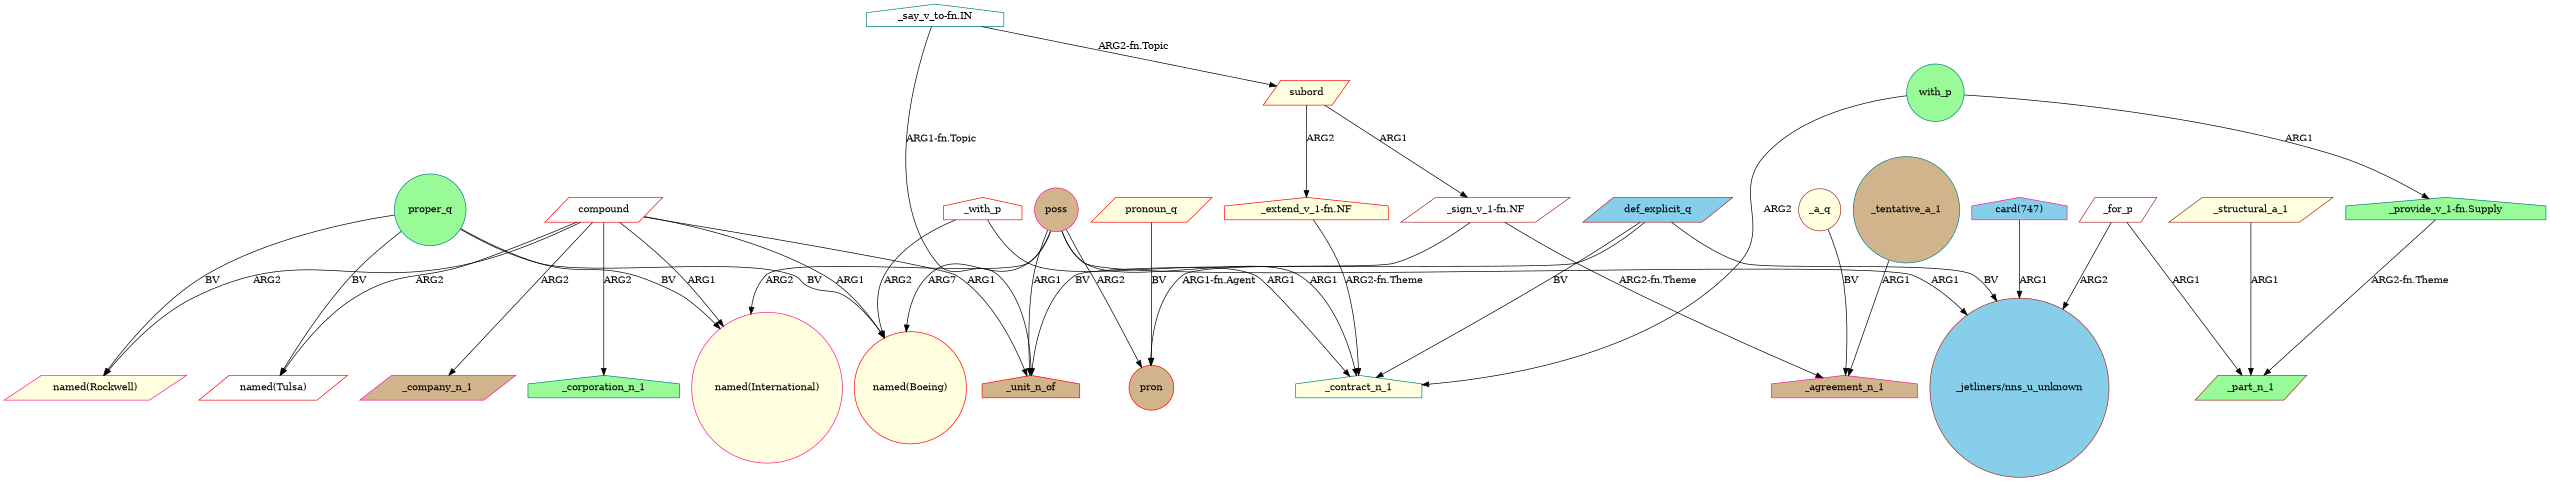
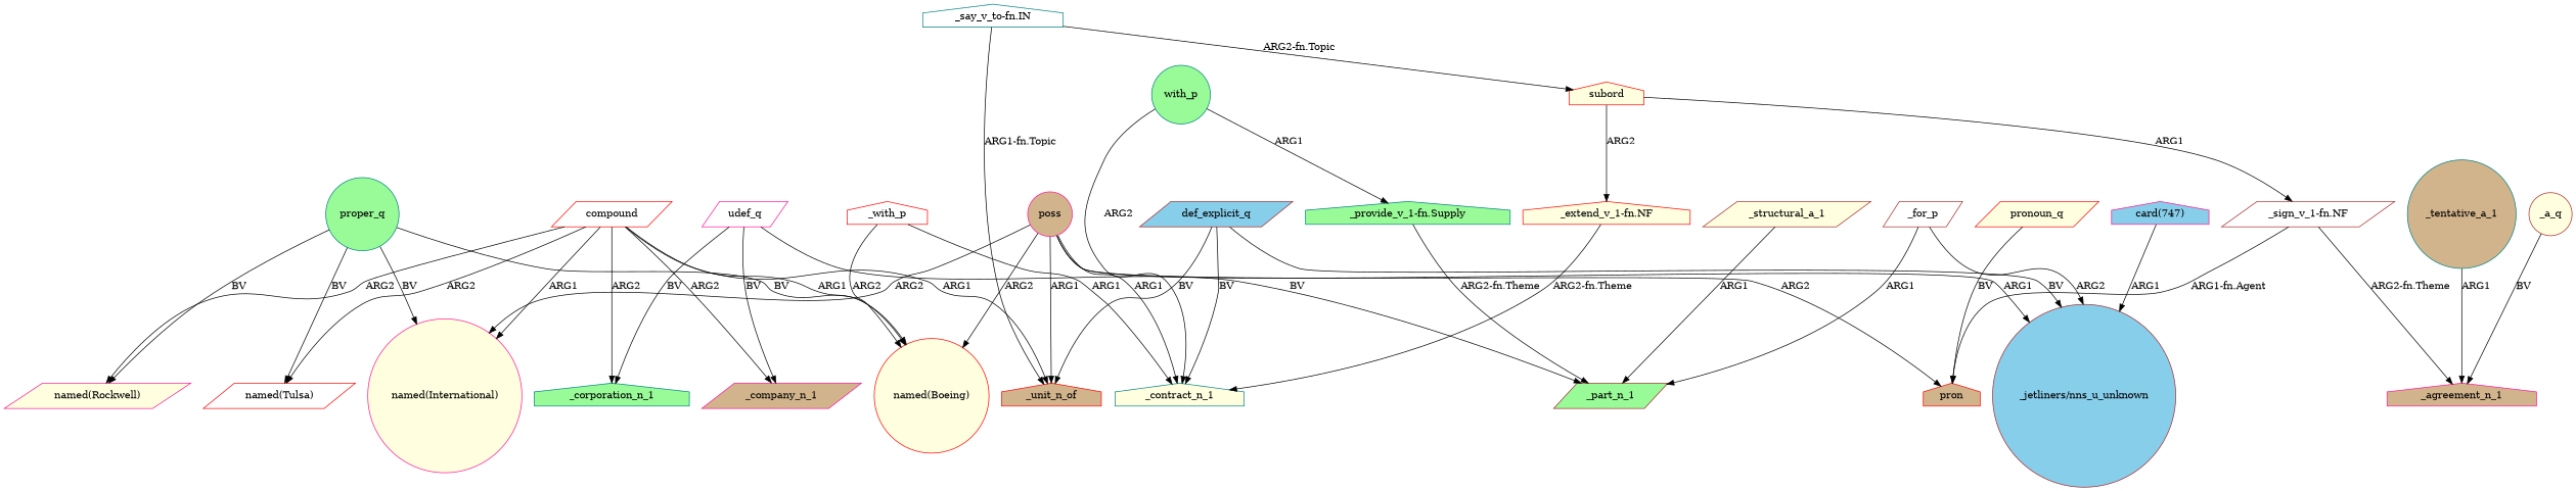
  digraph {
    node [color=red fillcolor=lightyellow shape=parallelogram style=filled]
    compound [fillcolor=white]
    "named(International)" [color=deeppink shape=circle]
    "named(Tulsa)" [fillcolor=white]
    _unit_n_of [fillcolor=tan shape=house]
    _company_n_1 [color=deeppink fillcolor=tan]
    _corporation_n_1 [color=teal fillcolor=palegreen shape=house]
    "named(Boeing)" [shape=circle]
    "named(Rockwell)" [color=deeppink]
    poss [color=deeppink fillcolor=tan shape=circle]
    _contract_n_1 [color=teal shape=house]
-   pron [fillcolor=tan shape=circle]
+   pron [fillcolor=tan shape=house]
    "_jetliners/nns_u_unknown" [color=brown fillcolor=skyblue shape=circle]
    proper_q [color=teal fillcolor=palegreen shape=circle]
    def_explicit_q [color=brown fillcolor=skyblue]
    "_sign_v_1-fn.NF" [color=brown fillcolor=white]
    _agreement_n_1 [color=deeppink fillcolor=tan shape=house]
    "card(747)" [color=deeppink fillcolor=skyblue shape=house]
    _structural_a_1 [color=brown]
    _part_n_1 [color=brown fillcolor=palegreen]
    pronoun_q
+   udef_q [color=deeppink fillcolor=white]
    _a_q [color=brown shape=circle]
    "_say_v_to-fn.IN" [color=teal fillcolor=white shape=house]
-   subord
+   subord [shape=house]
    "_extend_v_1-fn.NF" [shape=house]
    _for_p [color=brown fillcolor=white]
    _with_p [fillcolor=white shape=house]
    "_provide_v_1-fn.Supply" [color=teal fillcolor=palegreen shape=house]
    with_p [color=teal fillcolor=palegreen shape=circle]
    _tentative_a_1 [color=teal fillcolor=tan shape=circle]
    compound -> "named(International)" [label=ARG1]
    compound -> "named(Tulsa)" [label=ARG2]
    compound -> _unit_n_of [label=ARG1]
    compound -> _company_n_1 [label=ARG2]
    compound -> _corporation_n_1 [label=ARG2]
    compound -> "named(Boeing)" [label=ARG1]
    compound -> "named(Rockwell)" [label=ARG2]
    poss -> "named(International)" [label=ARG2]
    poss -> _unit_n_of [label=ARG1]
-   poss -> "named(Boeing)" [label=ARG7]
+   poss -> "named(Boeing)" [label=ARG2]
    poss -> _contract_n_1 [label=ARG1]
    poss -> pron [label=ARG2]
    poss -> "_jetliners/nns_u_unknown" [label=ARG1]
    proper_q -> "named(International)" [label=BV]
    proper_q -> "named(Tulsa)" [label=BV]
    proper_q -> "named(Boeing)" [label=BV]
    proper_q -> "named(Rockwell)" [label=BV]
    def_explicit_q -> _unit_n_of [label=BV]
    def_explicit_q -> _contract_n_1 [label=BV]
    def_explicit_q -> "_jetliners/nns_u_unknown" [label=BV]
    "_sign_v_1-fn.NF" -> pron [label="ARG1-fn.Agent"]
    "_sign_v_1-fn.NF" -> _agreement_n_1 [label="ARG2-fn.Theme"]
    "card(747)" -> "_jetliners/nns_u_unknown" [label=ARG1]
    _structural_a_1 -> _part_n_1 [label=ARG1]
    pronoun_q -> pron [label=BV]
+   udef_q -> _company_n_1 [label=BV]
+   udef_q -> _corporation_n_1 [label=BV]
+   udef_q -> _part_n_1 [label=BV]
    _a_q -> _agreement_n_1 [label=BV]
    "_say_v_to-fn.IN" -> _unit_n_of [label="ARG1-fn.Topic"]
    "_say_v_to-fn.IN" -> subord [label="ARG2-fn.Topic"]
    subord -> "_sign_v_1-fn.NF" [label=ARG1]
    subord -> "_extend_v_1-fn.NF" [label=ARG2]
    "_extend_v_1-fn.NF" -> _contract_n_1 [label="ARG2-fn.Theme"]
    _for_p -> "_jetliners/nns_u_unknown" [label=ARG2]
    _for_p -> _part_n_1 [label=ARG1]
    _with_p -> "named(Boeing)" [label=ARG2]
    _with_p -> _contract_n_1 [label=ARG1]
    "_provide_v_1-fn.Supply" -> _part_n_1 [label="ARG2-fn.Theme"]
    with_p -> _contract_n_1 [label=ARG2]
    with_p -> "_provide_v_1-fn.Supply" [label=ARG1]
    _tentative_a_1 -> _agreement_n_1 [label=ARG1]
  }
